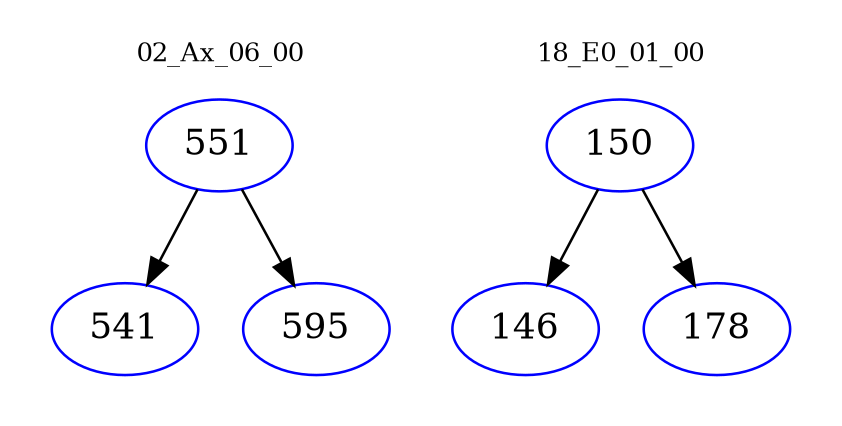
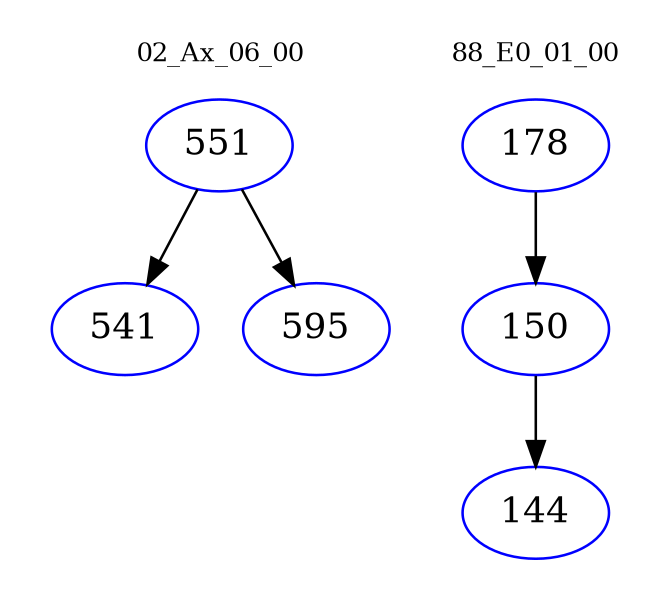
  digraph {
    node [color=blue]
    edge [color=black]
    n1 [label=551]
    n2 [label=541]
    n3 [label=595]
    n4 [label=150]
-   n5 [label=146]
+   n5 [label=144]
    n6 [label=178]
    subgraph cluster_1 {
      color=white
      fontsize=10
      label="02_Ax_06_00"
      n1
      n2
      n3
    }
    subgraph cluster_2 {
      color=white
      fontsize=10
-     label="18_E0_01_00"
+     label="88_E0_01_00"
      n4
      n5
      n6
    }
    n1 -> n2
    n1 -> n3
    n4 -> n5
-   n4 -> n6
+   n6 -> n4
  }
